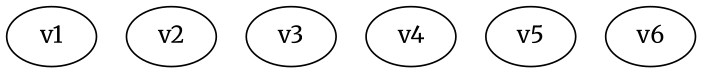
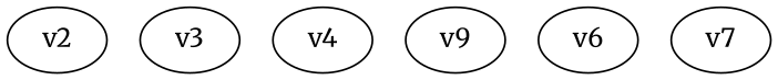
  graph {
    fontname=Merriweather
    node [fontname=Merriweather]
-   v1
    v2
    v3
    v4
-   v5
+   v5 [label=v9]
    v6
+   v7
  }
